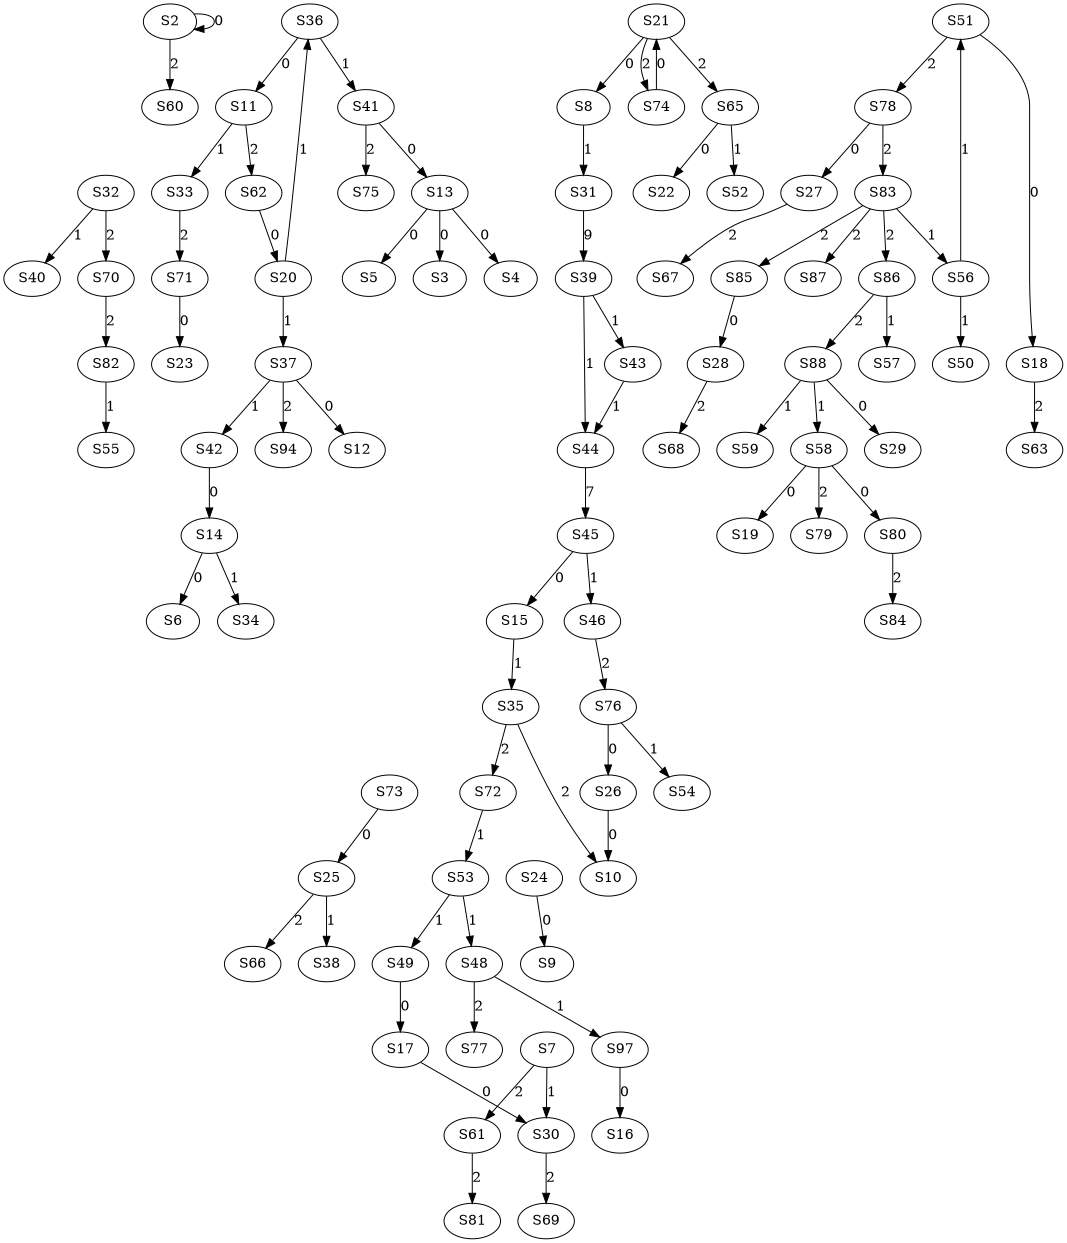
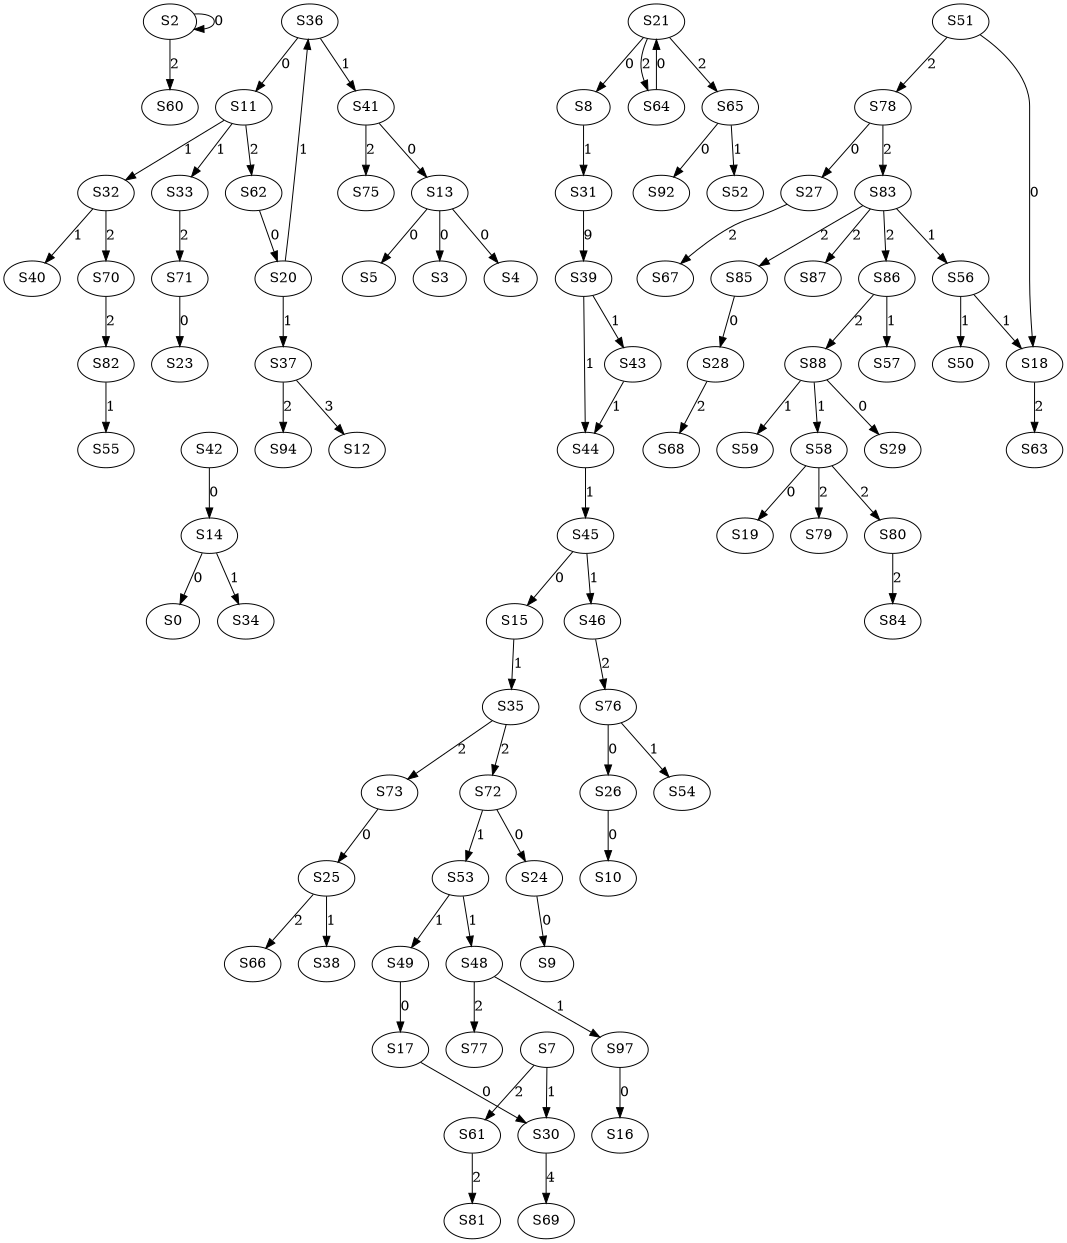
  strict digraph {
    S2
    S60
    S13
    S3
    S4
    S5
    S14
-   S6
+   S6 [label=S0]
    S34
    S17
    S30
    S7
    S61
    S69
    S81
    S21
    S8
-   S64 [label=S74]
+   S64
    S65
    S31
-   S22
+   S22 [label=S92]
    S52
    S39
    S24
    S9
    S26
    S10
    S36
    S11
    S41
    S62
    S32
    S33
    S75
    S20
    S40
    S70
    S71
    S37
    S12
    S42
    n42 [label=S94]
    S45
    S15
    S46
    S35
    S76
    S72
    S73
    n50 [label=S97]
    S16
    S49
    S51
    S18
    S78
    S63
    S27
    S83
    S58
    S19
    S79
    S80
    S84
    S23
    S53
    S48
    S25
    S38
    S66
    S54
    S67
    S85
    S56
    S86
    S87
    S28
    S68
    S88
    S29
    S59
    S43
    S44
    S82
    S77
    S50
    S55
    S57
    S2 -> S2 [label=0]
    S2 -> S60 [label=2]
    S13 -> S3 [label=0]
    S13 -> S4 [label=0]
    S13 -> S5 [label=0]
    S14 -> S6 [label=0]
    S14 -> S34 [label=1]
    S17 -> S30 [label=0]
-   S30 -> S69 [label=2]
+   S30 -> S69 [label=4]
    S7 -> S30 [label=1]
    S7 -> S61 [label=2]
    S61 -> S81 [label=2]
    S21 -> S8 [label=0]
    S21 -> S64 [label=2]
    S21 -> S65 [label=2]
    S8 -> S31 [label=1]
    S64 -> S21 [label=0]
    S65 -> S22 [label=0]
    S65 -> S52 [label=1]
    S31 -> S39 [label=9]
    S39 -> S43 [label=1]
    S39 -> S44 [label=1]
    S24 -> S9 [label=0]
    S26 -> S10 [label=0]
    S36 -> S11 [label=0]
    S36 -> S41 [label=1]
    S11 -> S62 [label=2]
+   S11 -> S32 [label=1]
    S11 -> S33 [label=1]
    S41 -> S13 [label=0]
    S41 -> S75 [label=2]
    S62 -> S20 [label=0]
    S32 -> S40 [label=1]
    S32 -> S70 [label=2]
    S33 -> S71 [label=2]
    S20 -> S36 [label=1]
    S20 -> S37 [label=1]
    S70 -> S82 [label=2]
    S71 -> S23 [label=0]
-   S37 -> S12 [label=0]
-   S37 -> S42 [label=1]
+   S37 -> S12 [label=3]
    S37 -> n42 [label=2]
    S42 -> S14 [label=0]
    S45 -> S15 [label=0]
    S45 -> S46 [label=1]
    S15 -> S35 [label=1]
    S46 -> S76 [label=2]
    S35 -> S72 [label=2]
-   S35 -> S10 [label=2]
+   S35 -> S73 [label=2]
    S76 -> S26 [label=0]
    S76 -> S54 [label=1]
+   S72 -> S24 [label=0]
    S72 -> S53 [label=1]
    S73 -> S25 [label=0]
    n50 -> S16 [label=0]
    S49 -> S17 [label=0]
    S51 -> S18 [label=0]
    S51 -> S78 [label=2]
    S18 -> S63 [label=2]
    S78 -> S27 [label=0]
    S78 -> S83 [label=2]
    S27 -> S67 [label=2]
    S83 -> S85 [label=2]
    S83 -> S56 [label=1]
    S83 -> S86 [label=2]
    S83 -> S87 [label=2]
    S58 -> S19 [label=0]
    S58 -> S79 [label=2]
-   S58 -> S80 [label=0]
+   S58 -> S80 [label=2]
    S80 -> S84 [label=2]
    S53 -> S49 [label=1]
    S53 -> S48 [label=1]
    S48 -> n50 [label=1]
    S48 -> S77 [label=2]
    S25 -> S38 [label=1]
    S25 -> S66 [label=2]
    S85 -> S28 [label=0]
-   S56 -> S51 [label=1]
+   S56 -> S18 [label=1]
    S56 -> S50 [label=1]
    S86 -> S88 [label=2]
    S86 -> S57 [label=1]
    S28 -> S68 [label=2]
    S88 -> S58 [label=1]
    S88 -> S29 [label=0]
    S88 -> S59 [label=1]
    S43 -> S44 [label=1]
-   S44 -> S45 [label=7]
+   S44 -> S45 [label=1]
    S82 -> S55 [label=1]
  }
